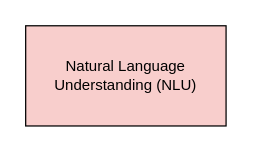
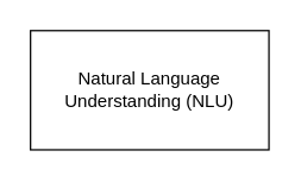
  <mxCell id="0" />
  <mxCell id="1" parent="0" />
- <mxCell id="2" value="Natural Language Understanding (NLU)" style="rounded=0;whiteSpace=wrap;html=1;fillColor=#f8cecc;" vertex="1" parent="1"><mxGeometry x="20" y="20" width="160" height="80" as="geometry" /></mxCell>
+ <mxCell id="2" value="Natural Language Understanding (NLU)" style="rounded=0;whiteSpace=wrap;html=1;" vertex="1" parent="1"><mxGeometry x="20" y="20" width="160" height="80" as="geometry" /></mxCell>
